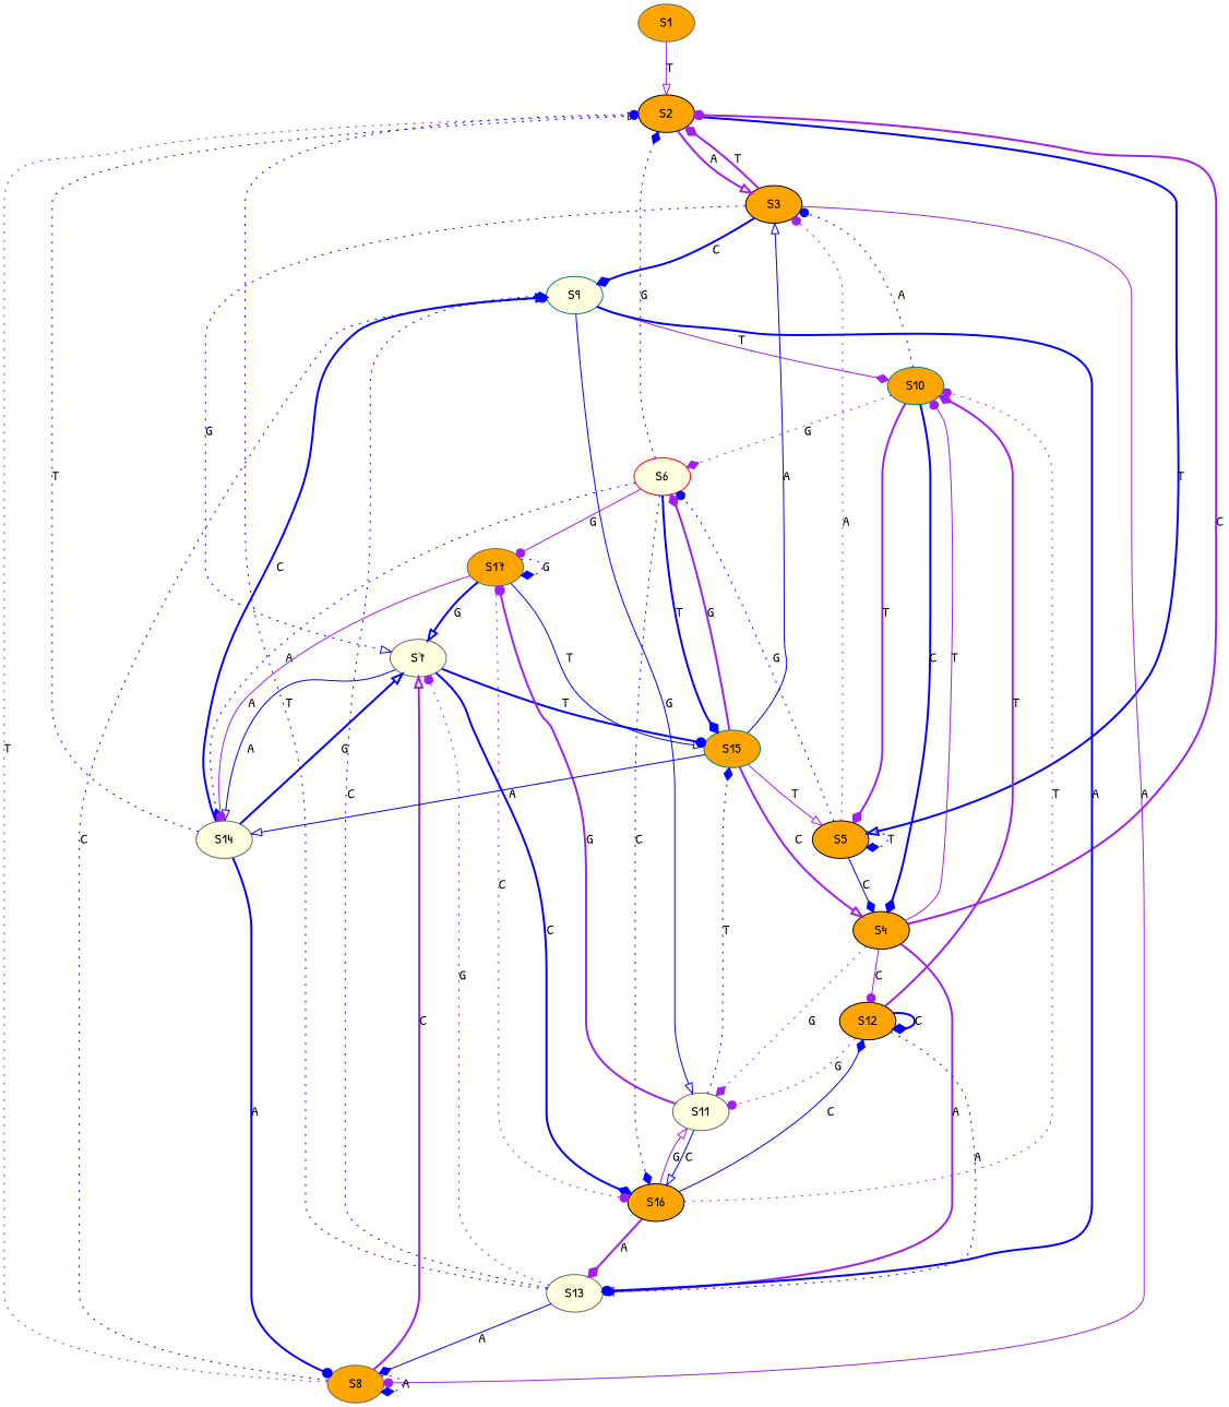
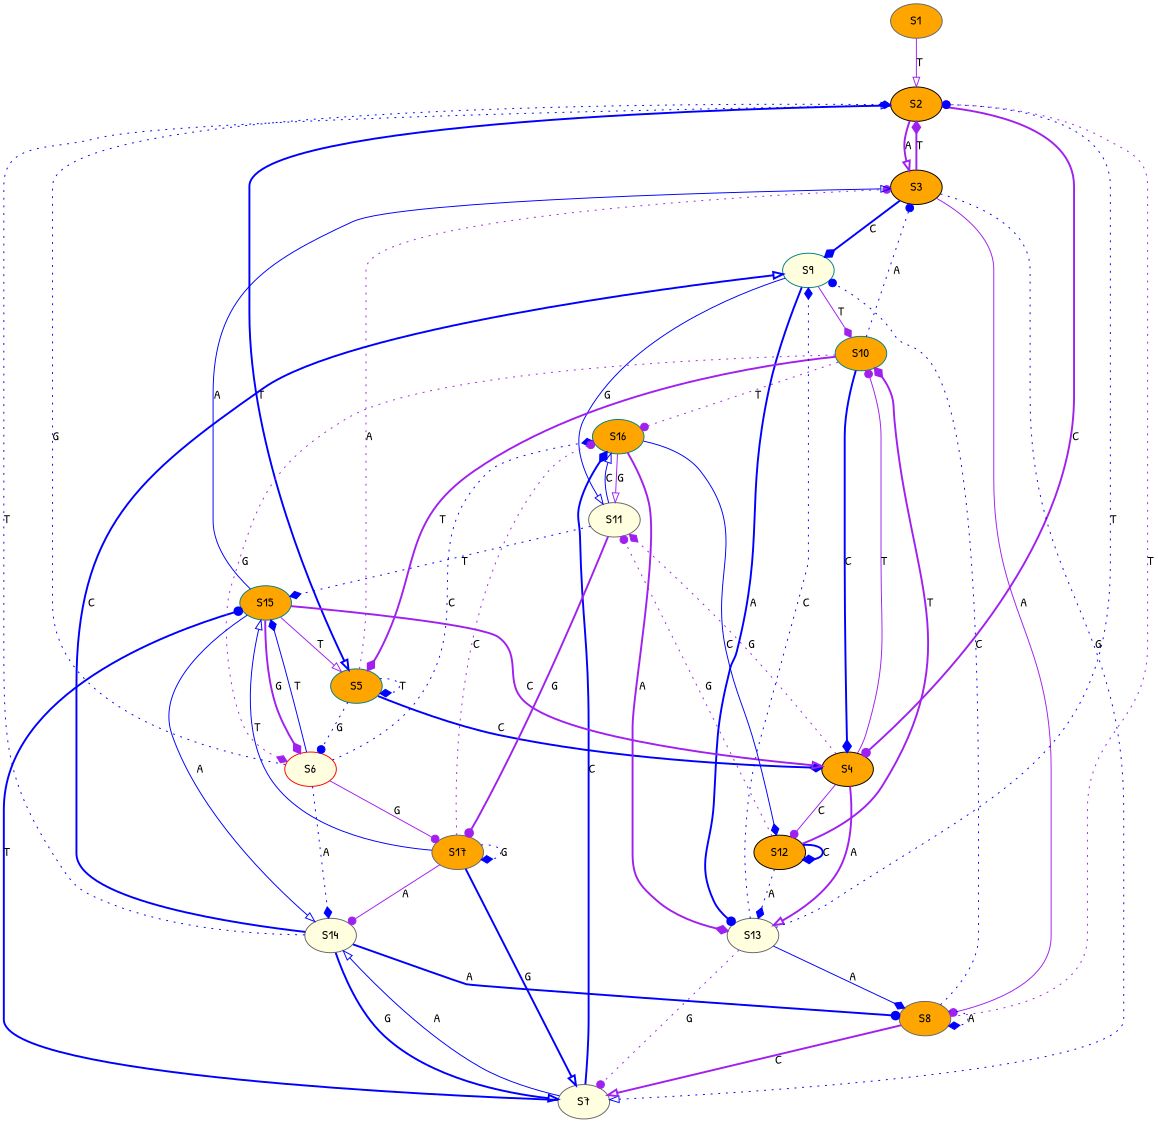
  strict digraph {
    fontname="Patrick Hand"
    node [color=gray40 fillcolor=orange fontname="Patrick Hand" style=filled]
    edge [arrowhead=diamond color=blue fontname="Patrick Hand" style=dotted]
    S2 [color=black]
    S1
    S3 [color=black]
    S4 [color=black]
-   S5 [color=black]
+   S5 [color=teal]
    S7 [fillcolor=lightyellow]
    S8
    S9 [color=teal fillcolor=lightyellow]
    S10 [color=teal]
    S11 [fillcolor=lightyellow]
    S12 [color=black]
    S13 [fillcolor=lightyellow]
    S6 [color=red fillcolor=lightyellow]
    S14 [fillcolor=lightyellow]
    S15 [color=teal]
-   S16 [color=black]
+   S16 [color=teal]
    S17
    S2 -> S3 [arrowhead=onormal color=purple label=A style=bold]
-   S4 -> S2 [arrowhead=dot color=purple label=C style=bold]
+   S2 -> S4 [arrowhead=dot color=purple label=C style=bold]
    S2 -> S5 [arrowhead=onormal label=T style=bold]
    S1 -> S2 [arrowhead=onormal color=purple label=T style=solid]
    S3 -> S2 [color=purple label=T style=bold]
    S3 -> S7 [arrowhead=onormal label=G]
    S3 -> S8 [arrowhead=dot color=purple label=A style=solid]
    S3 -> S9 [label=C style=bold]
    S4 -> S10 [arrowhead=dot color=purple label=T style=solid]
    S4 -> S11 [color=purple label=G]
    S4 -> S12 [arrowhead=dot color=purple label=C style=solid]
    S4 -> S13 [arrowhead=onormal color=purple label=A style=bold]
    S5 -> S3 [arrowhead=dot color=purple label=A]
-   S5 -> S4 [label=C style=solid]
+   S5 -> S4 [label=C style=bold]
    S5 -> S5 [label=T]
    S5 -> S6 [arrowhead=dot label=G]
    S7 -> S14 [arrowhead=onormal label=A style=solid]
    S7 -> S15 [arrowhead=dot label=T style=bold]
    S7 -> S16 [label=C style=bold]
    S8 -> S2 [arrowhead=dot color=purple label=T]
    S8 -> S7 [arrowhead=onormal color=purple label=C style=bold]
    S8 -> S8 [label=A]
    S8 -> S9 [arrowhead=dot label=C]
    S9 -> S10 [color=purple label=T style=solid]
    S9 -> S11 [arrowhead=onormal label=G style=solid]
    S9 -> S13 [arrowhead=dot label=A style=bold]
    S10 -> S3 [arrowhead=dot label=A]
    S10 -> S4 [label=C style=bold]
    S10 -> S5 [color=purple label=T style=bold]
    S10 -> S6 [color=purple label=G]
    S11 -> S15 [label=T]
    S11 -> S16 [arrowhead=onormal label=C style=solid]
    S11 -> S17 [arrowhead=dot color=purple label=G style=bold]
    S12 -> S10 [color=purple label=T style=bold]
    S12 -> S11 [arrowhead=dot color=purple label=G]
    S12 -> S12 [label=C style=bold]
    S12 -> S13 [label=A]
    S13 -> S2 [arrowhead=dot label=T]
    S13 -> S7 [arrowhead=dot color=purple label=G]
    S13 -> S8 [label=A style=solid]
    S13 -> S9 [label=C]
    S6 -> S2 [label=G]
    S6 -> S14 [label=A]
-   S6 -> S15 [label=T style=bold]
+   S6 -> S15 [label=T style=solid]
    S6 -> S16 [label=C]
    S6 -> S17 [arrowhead=dot color=purple label=G style=solid]
    S14 -> S2 [arrowhead=onormal label=T]
    S14 -> S7 [arrowhead=onormal label=G style=bold]
    S14 -> S8 [arrowhead=dot label=A style=bold]
    S14 -> S9 [arrowhead=onormal label=C style=bold]
    S15 -> S3 [arrowhead=onormal label=A style=solid]
    S15 -> S4 [arrowhead=onormal color=purple label=C style=bold]
    S15 -> S5 [arrowhead=onormal color=purple label=T style=solid]
    S15 -> S6 [color=purple label=G style=bold]
    S15 -> S14 [arrowhead=onormal label=A style=solid]
-   S16 -> S10 [arrowhead=dot color=purple label=T]
+   S10 -> S16 [arrowhead=dot color=purple label=T]
    S16 -> S11 [arrowhead=onormal color=purple label=G style=solid]
    S16 -> S12 [label=C style=solid]
    S16 -> S13 [color=purple label=A style=bold]
    S17 -> S7 [arrowhead=onormal label=G style=bold]
    S17 -> S14 [arrowhead=dot color=purple label=A style=solid]
    S17 -> S15 [arrowhead=onormal label=T style=solid]
    S17 -> S16 [arrowhead=dot color=purple label=C]
    S17 -> S17 [label=G]
  }
